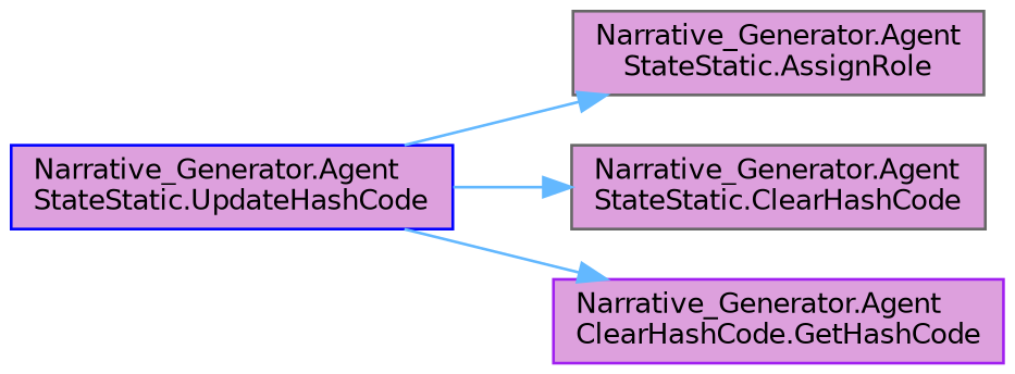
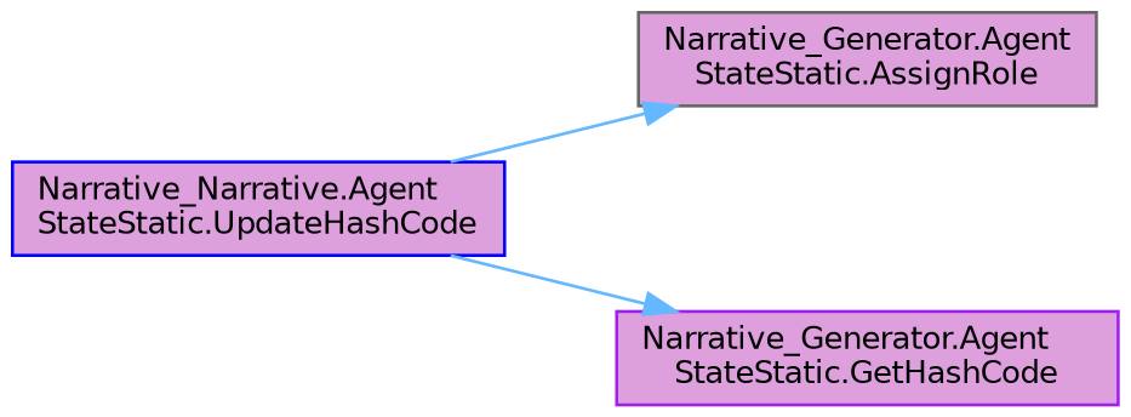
  digraph {
    rankdir=LR
    node [color=gray40 fillcolor=plum fontname=Helvetica fontsize=10 shape=box style=filled]
    edge [color=steelblue1 fontname=Helvetica fontsize=10 labelfontname=Helvetica labelfontsize=10 style=solid]
    n1 [fontcolor=black height=0.2 label="Narrative_Generator.Agent\lStateStatic.AssignRole" width=0.4]
-   n2 [color=blue height=0.2 label="Narrative_Generator.Agent\lStateStatic.UpdateHashCode" width=0.4]
-   n3 [height=0.2 label="Narrative_Generator.Agent\lStateStatic.ClearHashCode" width=0.4]
-   n4 [color=purple height=0.2 label="Narrative_Generator.Agent\lClearHashCode.GetHashCode" width=0.4]
+   n2 [color=blue height=0.2 label="Narrative_Narrative.Agent\lStateStatic.UpdateHashCode" width=0.4]
+   n4 [color=purple height=0.2 label="Narrative_Generator.Agent\lStateStatic.GetHashCode" width=0.4]
    n2 -> n1
-   n2 -> n3
    n2 -> n4
  }
